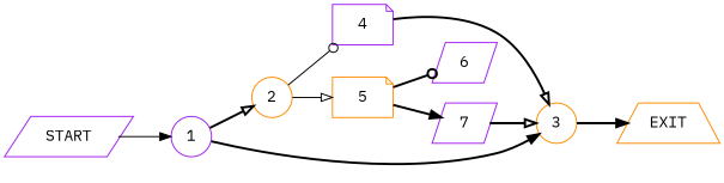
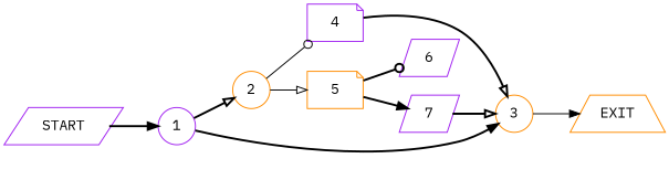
  digraph {
    fontname="IBM Plex Mono"
    rankdir=LR
    node [color=purple fontname="IBM Plex Mono" shape=parallelogram]
    edge [arrowhead=normal color=black fontname="IBM Plex Mono" style=bold]
    n1 [label=START]
    1 [shape=circle]
    2 [color=darkorange shape=circle]
    3 [color=darkorange shape=circle]
    n5 [color=darkorange label=EXIT shape=trapezium]
    4 [shape=note]
    5 [color=darkorange shape=note]
    6
    7
-   n1 -> 1 [style=solid]
+   n1 -> 1
    1 -> 2 [arrowhead=onormal]
    1 -> 3
    2 -> 4 [arrowhead=odot style=solid]
    2 -> 5 [arrowhead=onormal style=solid]
-   3 -> n5
+   3 -> n5 [style=solid]
    4 -> 3 [arrowhead=onormal]
    5 -> 6 [arrowhead=odot]
    5 -> 7
    7 -> 3 [arrowhead=onormal]
  }
